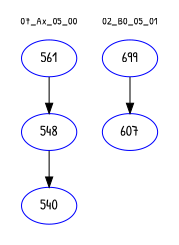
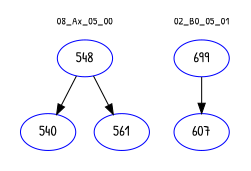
  digraph {
    fontname="Patrick Hand"
    node [color=blue fontname="Patrick Hand"]
    edge [color=black fontname="Patrick Hand"]
    n1 [label=548]
    n2 [label=540]
    n3 [label=561]
    n4 [label=699]
    n5 [label=607]
    subgraph cluster_1 {
      color=white
      fontsize=10
-     label="07_Ax_05_00"
+     label="08_Ax_05_00"
      n1
      n2
      n3
    }
    subgraph cluster_2 {
      color=white
      fontsize=10
      label="02_B0_05_01"
      n4
      n5
    }
    n1 -> n2
-   n3 -> n1
+   n1 -> n3
    n4 -> n5
  }
